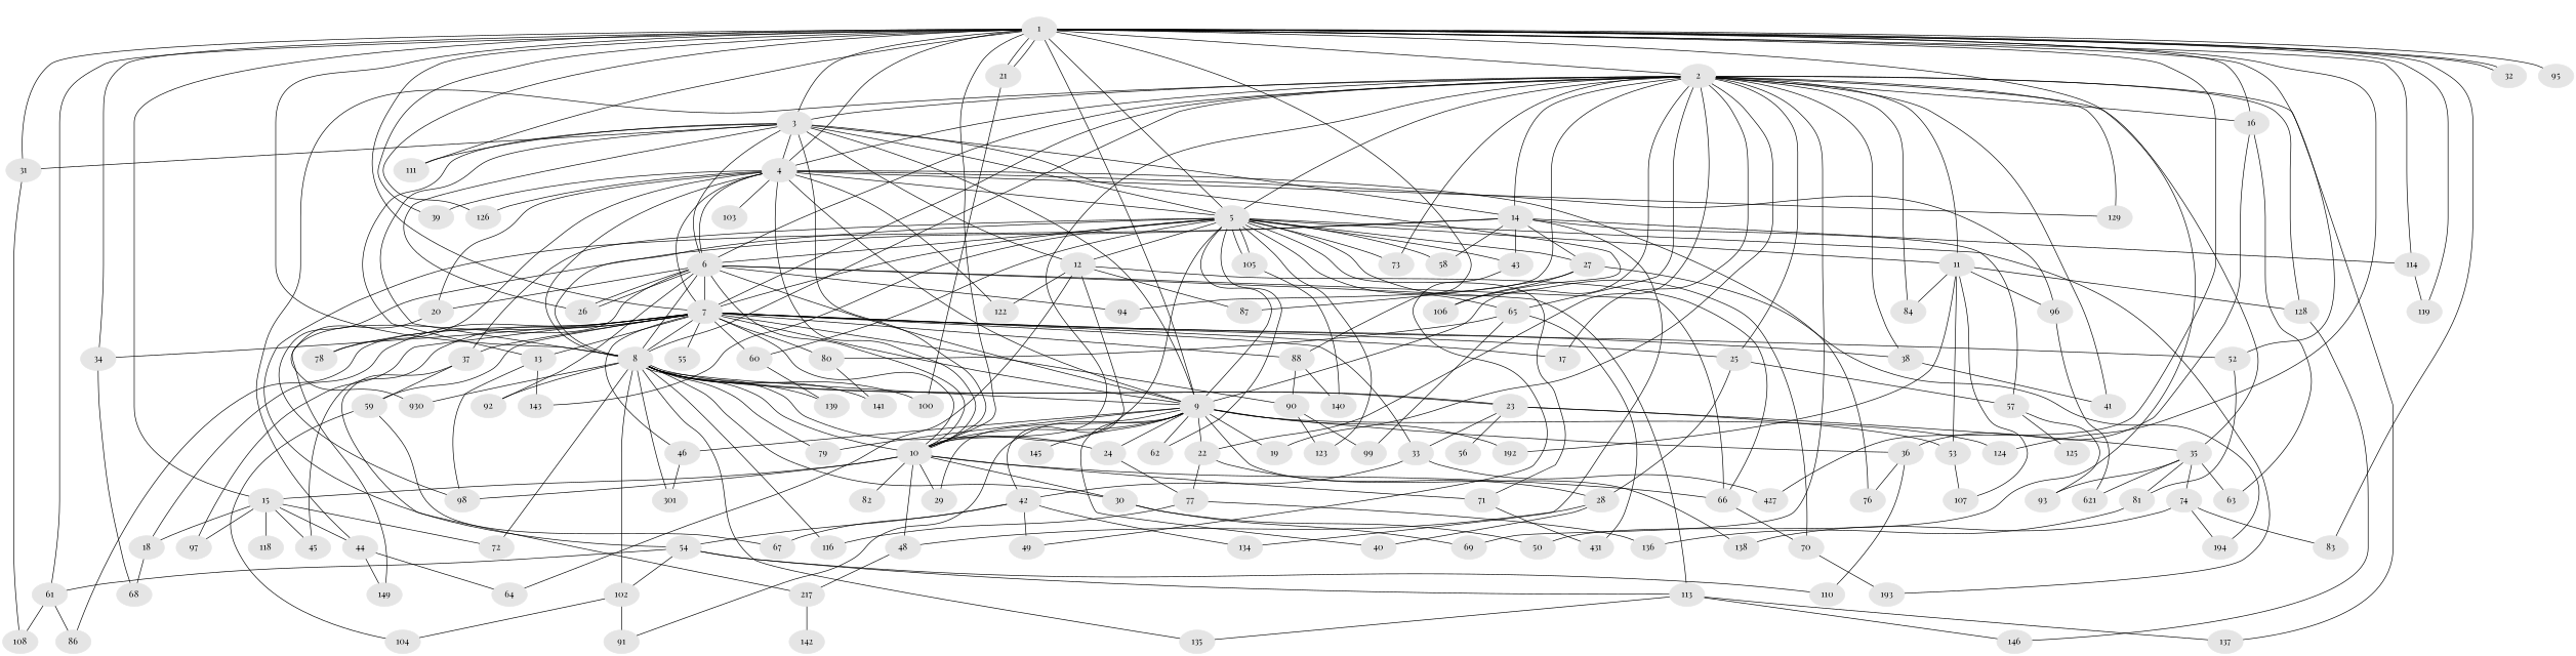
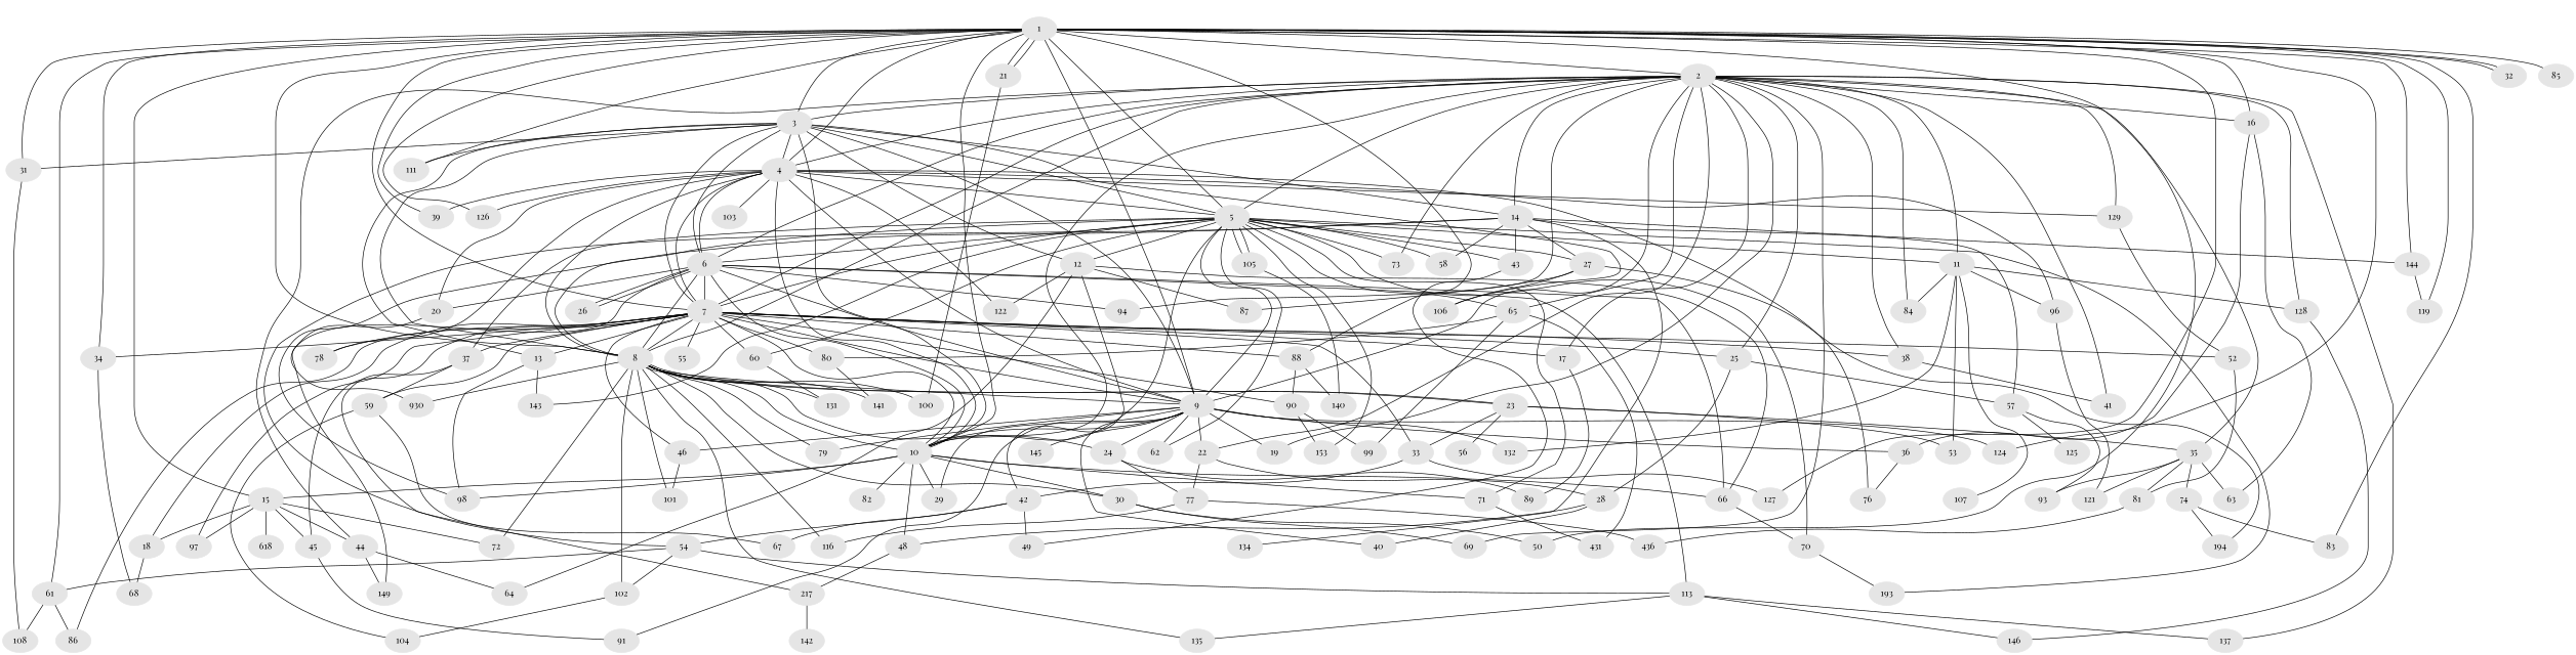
  graph {
    fontname="Playfair Display"
    node [color=gray90 fontname="Playfair Display" style=filled]
    edge [fontname="Playfair Display"]
    1
    2
    3
    4
    5
    7
    8
    9
    10
    15
    16
    21
    31
    32
    34
    39
    50
    52
    61
    83
-   85 [label=95]
+   85
    88
    111
-   114
+   114 [label=144]
    119
    124
    126
-   127 [label=427]
+   127
    6
    11
    14
    17
    19
    22
    25
    35
    38
    41
    44
    65
    69
    73
    84
    94
    128
    129
    137
    12
    13
    106
    20
    76
    78
    96
    103
    122
    27
    37
    43
    58
    60
    62
    70
    71
    105
-   123
+   123 [label=153]
    n67 [label=193]
    143
    26
    66
-   92
    n72 [label=149]
    113
    18
    33
    45
    46
    55
    59
    80
    86
    90
    97
    23
    24
    30
    72
    79
    100
-   101 [label=301]
+   101
    102
    116
    n93 [label=930]
    135
-   139
+   139 [label=131]
    141
    29
    36
    40
    91
-   138
    145
-   132 [label=192]
+   132
    48
    82
    98
-   118
+   118 [label=618]
    63
    108
    68
    81
    140
    53
    107
    54
    57
    134
+   89
    28
    77
    74
    93
-   121 [label=621]
+   121
    64
    99
    n126 [label=431]
    146
    42
    87
    n130 [label=194]
    n131 [label=217]
    49
    67
    104
    56
-   110
    125
-   136
+   136 [label=436]
    142
    1 -- 2
    1 -- 3
    1 -- 4
    1 -- 5
    1 -- 7
    1 -- 8
    1 -- 9
    1 -- 10
    1 -- 15
    1 -- 16
    1 -- 21
    1 -- 21
    1 -- 31
    1 -- 32
    1 -- 32
    1 -- 34
    1 -- 39
    1 -- 50
-   1 -- 52
+   129 -- 52
    1 -- 61
    1 -- 83
    1 -- 85
    1 -- 88
    1 -- 111
    1 -- 114
    1 -- 119
    1 -- 124
    1 -- 126
    1 -- 127
    2 -- 3
    2 -- 4
    2 -- 5
    2 -- 7
    2 -- 8
    2 -- 9
    2 -- 10
    2 -- 16
    2 -- 6
    2 -- 11
    2 -- 14
    2 -- 17
    2 -- 19
    2 -- 22
    2 -- 25
    2 -- 35
    2 -- 38
    2 -- 41
    2 -- 44
    2 -- 65
    2 -- 69
    2 -- 73
    2 -- 84
    2 -- 94
    2 -- 128
    2 -- 129
    2 -- 137
    3 -- 4
    3 -- 5
-   3 -- 26
+   3 -- 7
    3 -- 8
    3 -- 9
    3 -- 10
    3 -- 31
    3 -- 111
    3 -- 6
    3 -- 14
    3 -- 12
    3 -- 13
    3 -- 106
    4 -- 5
    4 -- 7
    4 -- 8
    4 -- 9
    4 -- 10
    4 -- 39
    4 -- 126
    4 -- 6
    4 -- 129
    4 -- 20
    4 -- 76
    4 -- 78
    4 -- 96
    4 -- 103
    4 -- 122
    5 -- 7
    5 -- 8
    5 -- 9
    5 -- 10
    5 -- 6
    5 -- 11
    5 -- 65
    5 -- 73
    5 -- 12
    5 -- 27
    5 -- 37
    5 -- 43
    5 -- 58
    5 -- 60
    5 -- 62
    5 -- 70
    5 -- 71
    5 -- 105
    5 -- 105
    5 -- 123
    5 -- n67
    5 -- 143
    7 -- 8
    7 -- 9
    7 -- 10
    7 -- 34
    7 -- 52
    7 -- 88
    7 -- 17
    7 -- 25
    7 -- 38
    7 -- 13
    7 -- 78
    7 -- 37
    7 -- 60
    7 -- 18
    7 -- 33
    7 -- 45
    7 -- 46
    7 -- 55
    7 -- 59
    7 -- 80
    7 -- 86
    7 -- 90
    7 -- 97
    8 -- 9
    8 -- 10
-   8 -- 92
    8 -- 23
    8 -- 23
    8 -- 24
    8 -- 30
    8 -- 72
    8 -- 79
    8 -- 100
    8 -- 101
    8 -- 102
    8 -- 116
    8 -- n93
    8 -- 135
    8 -- 139
    8 -- 141
    9 -- 10
    9 -- 124
    9 -- 19
    9 -- 22
    9 -- 62
    9 -- 46
    9 -- 24
    9 -- 79
    9 -- 29
    9 -- 36
    9 -- 40
    9 -- 91
-   9 -- 138
    9 -- 145
    9 -- 132
    10 -- 15
    10 -- 71
    10 -- 66
    10 -- 30
    10 -- 29
    10 -- 48
    10 -- 82
    10 -- 98
    15 -- 44
    15 -- 18
    15 -- 45
    15 -- 97
    15 -- 72
    15 -- 118
    16 -- 36
    16 -- 63
    21 -- 100
    31 -- 108
    34 -- 68
    52 -- 81
    61 -- 86
    61 -- 108
    88 -- 90
    88 -- 140
    114 -- 119
    6 -- 7
    6 -- 8
    6 -- 9
    6 -- 10
    6 -- 94
    6 -- 20
    6 -- 26
    6 -- 26
    6 -- 66
-   6 -- 92
    6 -- n72
    6 -- 113
    11 -- 84
    11 -- 128
    11 -- 96
    11 -- 132
    11 -- 53
    11 -- 107
    14 -- 114
    14 -- 27
    14 -- 43
    14 -- 58
    14 -- 98
    14 -- 54
    14 -- 57
    14 -- 134
+   17 -- 89
    22 -- 28
    22 -- 77
    25 -- 57
    25 -- 28
    35 -- 63
    35 -- 81
    35 -- 74
    35 -- 93
    35 -- 121
    38 -- 41
    44 -- n72
    44 -- 64
    65 -- 80
    65 -- 99
    65 -- n126
    128 -- 146
    12 -- 122
    12 -- 66
    12 -- 64
    12 -- 42
    12 -- 87
    13 -- 143
    13 -- 98
    20 -- n93
    96 -- 121
    27 -- 106
    27 -- 87
    27 -- n130
    37 -- 59
    37 -- n131
    43 -- 49
    60 -- 139
    70 -- n67
    71 -- n126
    105 -- 140
    66 -- 70
    113 -- 137
    113 -- 135
    113 -- 146
    18 -- 68
    33 -- 127
    33 -- 42
-   102 -- 91
+   45 -- 91
    46 -- 101
    59 -- 67
    59 -- 104
    80 -- 141
    90 -- 123
    90 -- 99
    23 -- 35
    23 -- 33
    23 -- 53
    23 -- 56
+   24 -- 89
    24 -- 77
    30 -- 50
    30 -- 69
    102 -- 104
    36 -- 76
-   36 -- 110
    48 -- n131
    81 -- 136
-   53 -- 107
    54 -- 61
    54 -- 113
    54 -- 102
-   54 -- 110
    57 -- 93
    57 -- 125
    28 -- 40
    28 -- 48
    77 -- 116
    77 -- 136
    74 -- 83
-   74 -- 138
    74 -- n130
    42 -- 54
-   42 -- 134
    42 -- 49
    42 -- 67
    n131 -- 142
  }
